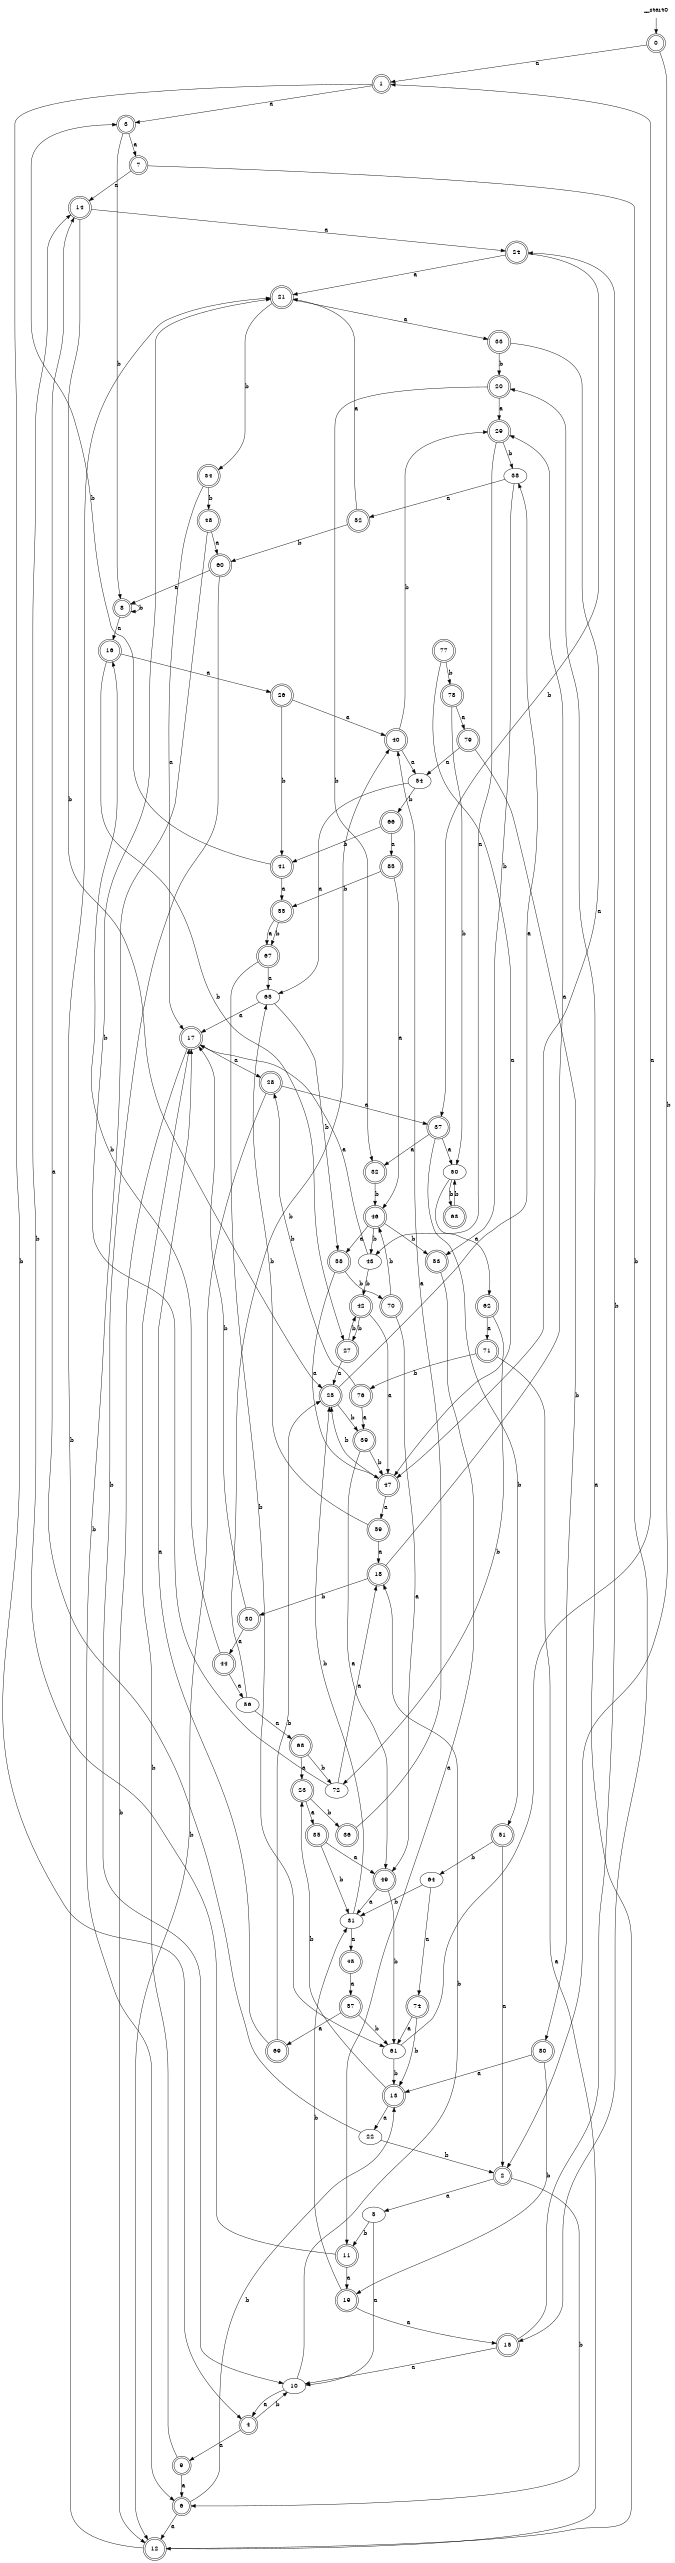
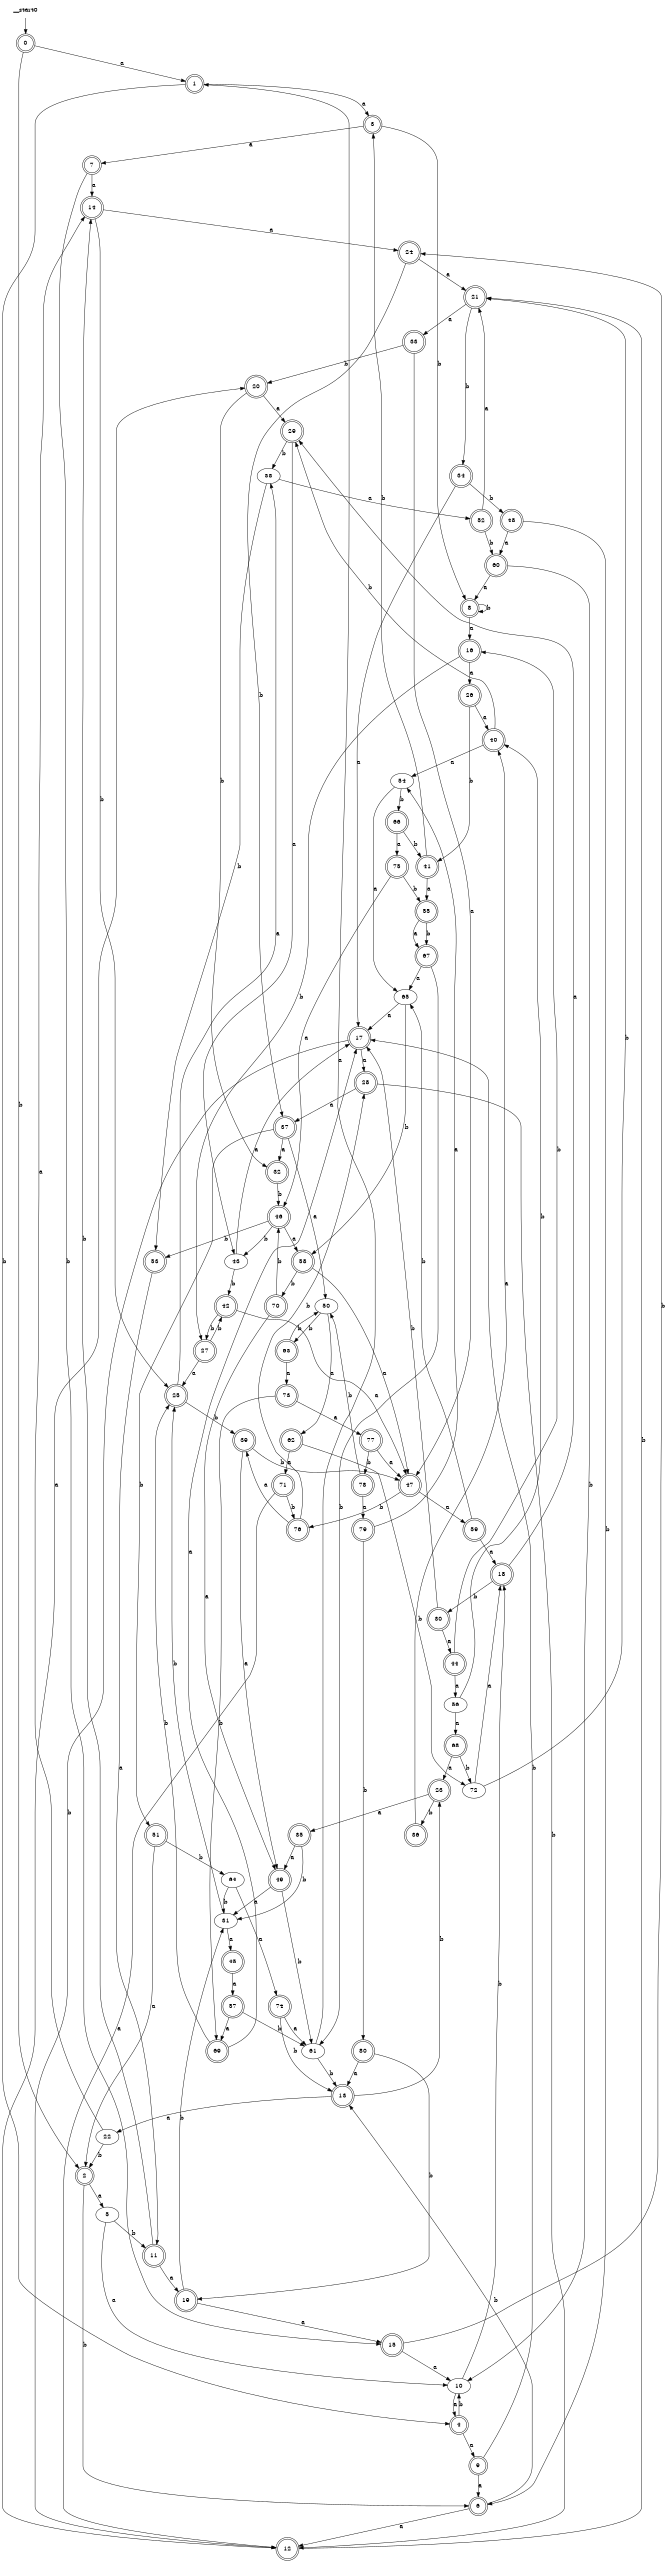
  digraph {
    node [shape=doublecircle]
    __start0 [shape=none]
    0
    1
    2
    3
    4
    5 [shape=""]
    6
    7
    8
    9
    10 [shape=""]
    11
    12
    13
    14
    15
    16
    17
    18
    19
    20
    21
    22 [shape=""]
    23
    24
    25
    26
    27
    28
    29
    30
    31 [shape=""]
    32
    33
    34
    35
    36
    37
    38 [shape=""]
    39
    40
    41
    42
    43 [shape=""]
    44
    45
    46
    47
    48
    49
    50 [shape=""]
    51
    52
    53
    54 [shape=""]
    55
    56 [shape=""]
    57
    58
    59
    60
    61 [shape=""]
    62
    63
    64 [shape=""]
    65 [shape=""]
    66
    67
    68
    69
    70
    71
    72 [shape=""]
+   73
    74
-   75 [label=85]
+   75
    76
    77
    78
    79
    80
    __start0 -> 0
    0 -> 1 [label=a]
    0 -> 2 [label=b]
    1 -> 3 [label=a]
    1 -> 4 [label=b]
    2 -> 5 [label=a]
    2 -> 6 [label=b]
    3 -> 7 [label=a]
    3 -> 8 [label=b]
    4 -> 9 [label=a]
    4 -> 10 [label=b]
    5 -> 10 [label=a]
    5 -> 11 [label=b]
    6 -> 12 [label=a]
    6 -> 13 [label=b]
    7 -> 14 [label=a]
    7 -> 15 [label=b]
    8 -> 8 [label=b]
    8 -> 16 [label=a]
    9 -> 6 [label=a]
    9 -> 17 [label=b]
    10 -> 4 [label=a]
    10 -> 18 [label=b]
    11 -> 14 [label=b]
    11 -> 19 [label=a]
    12 -> 20 [label=a]
    12 -> 21 [label=b]
    13 -> 22 [label=a]
    13 -> 23 [label=b]
    14 -> 24 [label=a]
    14 -> 25 [label=b]
    15 -> 10 [label=a]
    15 -> 24 [label=b]
    16 -> 26 [label=a]
    16 -> 27 [label=b]
    17 -> 12 [label=b]
    17 -> 28 [label=a]
    18 -> 29 [label=a]
    18 -> 30 [label=b]
    19 -> 15 [label=a]
    19 -> 31 [label=b]
    20 -> 29 [label=a]
    20 -> 32 [label=b]
    21 -> 33 [label=a]
    21 -> 34 [label=b]
    22 -> 2 [label=b]
    22 -> 14 [label=a]
    23 -> 35 [label=a]
    23 -> 36 [label=b]
    24 -> 21 [label=a]
    24 -> 37 [label=b]
    25 -> 38 [label=a]
    25 -> 39 [label=b]
    26 -> 40 [label=a]
    26 -> 41 [label=b]
    27 -> 25 [label=a]
    27 -> 42 [label=b]
    28 -> 12 [label=b]
    28 -> 37 [label=a]
    29 -> 38 [label=b]
    29 -> 43 [label=a]
    30 -> 17 [label=b]
    30 -> 44 [label=a]
    31 -> 25 [label=b]
    31 -> 45 [label=a]
    32 -> 46 [label=b]
    33 -> 20 [label=b]
    33 -> 47 [label=a]
    34 -> 17 [label=a]
    34 -> 48 [label=b]
    35 -> 31 [label=b]
    35 -> 49 [label=a]
    36 -> 40 [label=a]
    37 -> 32 [label=a]
    37 -> 50 [label=a]
    37 -> 51 [label=b]
    38 -> 52 [label=a]
    38 -> 53 [label=b]
    39 -> 47 [label=b]
    39 -> 49 [label=a]
    40 -> 29 [label=b]
    40 -> 54 [label=a]
    41 -> 3 [label=b]
    41 -> 55 [label=a]
    42 -> 27 [label=b]
    42 -> 47 [label=a]
    43 -> 17 [label=a]
    43 -> 42 [label=b]
    44 -> 16 [label=b]
    44 -> 56 [label=a]
    45 -> 57 [label=a]
    46 -> 43 [label=b]
    46 -> 53 [label=b]
    46 -> 58 [label=a]
-   47 -> 25 [label=b]
+   47 -> 76 [label=b]
    47 -> 59 [label=a]
    48 -> 6 [label=b]
    48 -> 60 [label=a]
    49 -> 31 [label=a]
    49 -> 61 [label=b]
    50 -> 62 [label=a]
    50 -> 63 [label=b]
    51 -> 2 [label=a]
    51 -> 64 [label=b]
    52 -> 21 [label=a]
    52 -> 60 [label=b]
    53 -> 11 [label=a]
    54 -> 65 [label=a]
    54 -> 66 [label=b]
    55 -> 67 [label=a]
    55 -> 67 [label=b]
    56 -> 40 [label=b]
    56 -> 68 [label=a]
    57 -> 61 [label=b]
    57 -> 69 [label=a]
    58 -> 47 [label=a]
    58 -> 70 [label=b]
    59 -> 18 [label=a]
    59 -> 65 [label=b]
    60 -> 8 [label=a]
    60 -> 10 [label=b]
    61 -> 1 [label=a]
    61 -> 13 [label=b]
    62 -> 71 [label=a]
    62 -> 72 [label=b]
    63 -> 50 [label=b]
+   63 -> 73 [label=a]
    64 -> 31 [label=b]
    64 -> 74 [label=a]
    65 -> 17 [label=a]
    65 -> 58 [label=b]
    66 -> 41 [label=b]
    66 -> 75 [label=a]
    67 -> 61 [label=b]
    67 -> 65 [label=a]
    68 -> 23 [label=a]
    68 -> 72 [label=b]
    69 -> 17 [label=a]
    69 -> 25 [label=b]
    70 -> 46 [label=b]
    70 -> 49 [label=a]
    71 -> 12 [label=a]
    71 -> 76 [label=b]
    72 -> 18 [label=a]
    72 -> 21 [label=b]
+   73 -> 69 [label=b]
+   73 -> 77 [label=a]
    74 -> 13 [label=b]
    74 -> 61 [label=a]
    75 -> 46 [label=a]
    75 -> 55 [label=b]
    76 -> 28 [label=b]
    76 -> 39 [label=a]
    77 -> 47 [label=a]
    77 -> 78 [label=b]
    78 -> 50 [label=b]
    78 -> 79 [label=a]
    79 -> 54 [label=a]
    79 -> 80 [label=b]
    80 -> 13 [label=a]
    80 -> 19 [label=b]
  }
